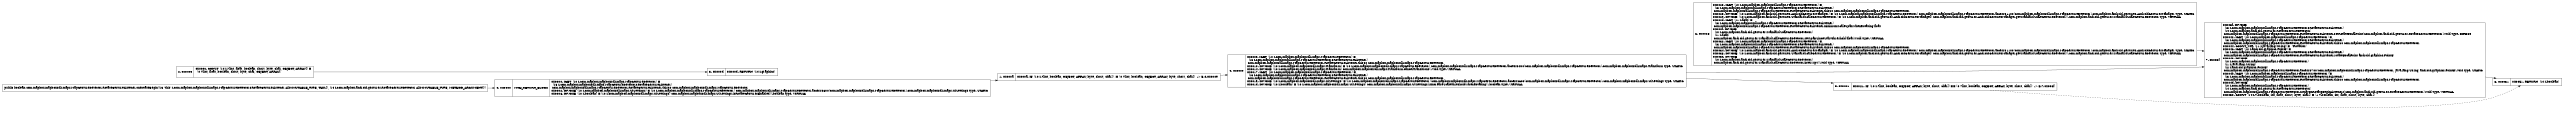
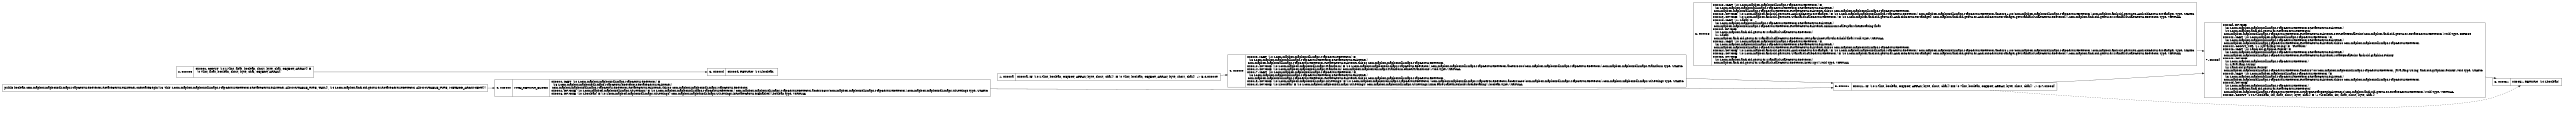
  digraph {
    rankdir=LR
    node [shape=record]
    n1 [label="{0\:\ 0x0000|MTH_RETURN_BLOCK\l|0x0000: IGET  (r0 I:com.mapbox.mapboxsdk.maps.MapGestureDetector) = \l  (r3 I:com.mapbox.mapboxsdk.maps.MapGestureDetector$RotateGestureListener)\l com.mapbox.mapboxsdk.maps.MapGestureDetector.RotateGestureListener.this$0 com.mapbox.mapboxsdk.maps.MapGestureDetector \l0x0002: INVOKE  (r0 I:com.mapbox.mapboxsdk.maps.UiSettings) = (r0 I:com.mapbox.mapboxsdk.maps.MapGestureDetector) com.mapbox.mapboxsdk.maps.MapGestureDetector.access$600(com.mapbox.mapboxsdk.maps.MapGestureDetector):com.mapbox.mapboxsdk.maps.UiSettings type: STATIC \l0x0006: INVOKE  (r0 I:boolean) = (r0 I:com.mapbox.mapboxsdk.maps.UiSettings) com.mapbox.mapboxsdk.maps.UiSettings.isRotateGesturesEnabled():boolean type: VIRTUAL \l}"]
    n2 [label="{1\:\ 0x000a|0x000a: IF  (r0 I:?[int, boolean, OBJECT, ARRAY, byte, short, char]) != (0 ?[int, boolean, OBJECT, ARRAY, byte, short, char])  \-\> B:4:0x000e \l}"]
    n3 [label="{4\:\ 0x000e|0x000e: IGET  (r0 I:com.mapbox.mapboxsdk.maps.MapGestureDetector) = \l  (r3 I:com.mapbox.mapboxsdk.maps.MapGestureDetector$RotateGestureListener)\l com.mapbox.mapboxsdk.maps.MapGestureDetector.RotateGestureListener.this$0 com.mapbox.mapboxsdk.maps.MapGestureDetector \l0x0010: INVOKE  (r0 I:com.mapbox.mapboxsdk.maps.Transform) = (r0 I:com.mapbox.mapboxsdk.maps.MapGestureDetector) com.mapbox.mapboxsdk.maps.MapGestureDetector.access$400(com.mapbox.mapboxsdk.maps.MapGestureDetector):com.mapbox.mapboxsdk.maps.Transform type: STATIC \l0x0014: INVOKE  (r0 I:com.mapbox.mapboxsdk.maps.Transform) com.mapbox.mapboxsdk.maps.Transform.cancelTransitions():void type: VIRTUAL \l0x0017: IGET  (r0 I:com.mapbox.mapboxsdk.maps.MapGestureDetector) = \l  (r3 I:com.mapbox.mapboxsdk.maps.MapGestureDetector$RotateGestureListener)\l com.mapbox.mapboxsdk.maps.MapGestureDetector.RotateGestureListener.this$0 com.mapbox.mapboxsdk.maps.MapGestureDetector \l0x0019: INVOKE  (r0 I:com.mapbox.mapboxsdk.maps.UiSettings) = (r0 I:com.mapbox.mapboxsdk.maps.MapGestureDetector) com.mapbox.mapboxsdk.maps.MapGestureDetector.access$600(com.mapbox.mapboxsdk.maps.MapGestureDetector):com.mapbox.mapboxsdk.maps.UiSettings type: STATIC \l0x001d: INVOKE  (r0 I:boolean) = (r0 I:com.mapbox.mapboxsdk.maps.UiSettings) com.mapbox.mapboxsdk.maps.UiSettings.isIncreaseScaleThresholdWhenRotating():boolean type: VIRTUAL \l}"]
    n4 [label="{2\:\ 0x000c|0x000c: CONST  (r4 I:?[int, float, boolean, short, byte, char, OBJECT, ARRAY]) = \l  (0 ?[int, float, boolean, short, byte, char, OBJECT, ARRAY])\l \l}"]
-   n5 [label="{3\:\ 0x000d|0x000d: RETURN  (r4 I:graphics) \l}"]
+   n5 [label="{3\:\ 0x000d|0x000d: RETURN  (r4 I:boolean) \l}"]
    n6 [label="{5\:\ 0x0021|0x0021: IF  (r0 I:?[int, boolean, OBJECT, ARRAY, byte, short, char]) == (0 ?[int, boolean, OBJECT, ARRAY, byte, short, char])  \-\> B:7:0x003f \l}"]
    n7 [label="{7\:\ 0x003f|0x003f: INVOKE  \l  (r3 I:com.mapbox.mapboxsdk.maps.MapGestureDetector$RotateGestureListener)\l  (r4 I:com.mapbox.android.gestures.RotateGestureDetector)\l com.mapbox.mapboxsdk.maps.MapGestureDetector.RotateGestureListener.setRotateFocalPoint(com.mapbox.android.gestures.RotateGestureDetector):void type: DIRECT \l0x0042: IGET  (r0 I:com.mapbox.mapboxsdk.maps.MapGestureDetector) = \l  (r3 I:com.mapbox.mapboxsdk.maps.MapGestureDetector$RotateGestureListener)\l com.mapbox.mapboxsdk.maps.MapGestureDetector.RotateGestureListener.this$0 com.mapbox.mapboxsdk.maps.MapGestureDetector \l0x0044: CONST_STR  (r1 I:java.lang.String) =  \"Rotation\" \l0x0046: IGET  (r2 I:android.graphics.PointF) = \l  (r3 I:com.mapbox.mapboxsdk.maps.MapGestureDetector$RotateGestureListener)\l com.mapbox.mapboxsdk.maps.MapGestureDetector.RotateGestureListener.rotateFocalPoint android.graphics.PointF \l0x0048: INVOKE  \l  (r0 I:com.mapbox.mapboxsdk.maps.MapGestureDetector)\l  (r1 I:java.lang.String)\l  (r2 I:android.graphics.PointF)\l com.mapbox.mapboxsdk.maps.MapGestureDetector.access$700(com.mapbox.mapboxsdk.maps.MapGestureDetector, java.lang.String, android.graphics.PointF):void type: STATIC \l0x004b: IGET  (r0 I:com.mapbox.mapboxsdk.maps.MapGestureDetector) = \l  (r3 I:com.mapbox.mapboxsdk.maps.MapGestureDetector$RotateGestureListener)\l com.mapbox.mapboxsdk.maps.MapGestureDetector.RotateGestureListener.this$0 com.mapbox.mapboxsdk.maps.MapGestureDetector \l0x004d: INVOKE  \l  (r0 I:com.mapbox.mapboxsdk.maps.MapGestureDetector)\l  (r4 I:com.mapbox.android.gestures.RotateGestureDetector)\l com.mapbox.mapboxsdk.maps.MapGestureDetector.notifyOnRotateBeginListeners(com.mapbox.android.gestures.RotateGestureDetector):void type: VIRTUAL \l0x0050: CONST  (r4 I:?[boolean, int, float, short, byte, char]) = (1 ?[boolean, int, float, short, byte, char]) \l}"]
    n8 [label="{8\:\ 0x0051|0x0051: RETURN  (r4 I:boolean) \l}"]
    n9 [label="{6\:\ 0x0023|0x0023: IGET  (r0 I:com.mapbox.mapboxsdk.maps.MapGestureDetector) = \l  (r3 I:com.mapbox.mapboxsdk.maps.MapGestureDetector$RotateGestureListener)\l com.mapbox.mapboxsdk.maps.MapGestureDetector.RotateGestureListener.this$0 com.mapbox.mapboxsdk.maps.MapGestureDetector \l0x0025: INVOKE  (r0 I:com.mapbox.android.gestures.AndroidGesturesManager) = (r0 I:com.mapbox.mapboxsdk.maps.MapGestureDetector) com.mapbox.mapboxsdk.maps.MapGestureDetector.access$1100(com.mapbox.mapboxsdk.maps.MapGestureDetector):com.mapbox.android.gestures.AndroidGesturesManager type: STATIC \l0x0029: INVOKE  (r0 I:com.mapbox.android.gestures.StandardScaleGestureDetector) = (r0 I:com.mapbox.android.gestures.AndroidGesturesManager) com.mapbox.android.gestures.AndroidGesturesManager.getStandardScaleGestureDetector():com.mapbox.android.gestures.StandardScaleGestureDetector type: VIRTUAL \l8x002d: IGET  (r1 I:float) = \l  (r3 I:com.mapbox.mapboxsdk.maps.MapGestureDetector$RotateGestureListener)\l com.mapbox.mapboxsdk.maps.MapGestureDetector.RotateGestureListener.minimumScaleSpanWhenRotating float \l0x002f: INVOKE  \l  (r0 I:com.mapbox.android.gestures.StandardScaleGestureDetector)\l  (r1 I:float)\l com.mapbox.android.gestures.StandardScaleGestureDetector.setSpanSinceStartThreshold(float):void type: VIRTUAL \l0x0032: IGET  (r0 I:com.mapbox.mapboxsdk.maps.MapGestureDetector) = \l  (r3 I:com.mapbox.mapboxsdk.maps.MapGestureDetector$RotateGestureListener)\l com.mapbox.mapboxsdk.maps.MapGestureDetector.RotateGestureListener.this$0 com.mapbox.mapboxsdk.maps.MapGestureDetector \l0x0034: INVOKE  (r0 I:com.mapbox.android.gestures.AndroidGesturesManager) = (r0 I:com.mapbox.mapboxsdk.maps.MapGestureDetector) com.mapbox.mapboxsdk.maps.MapGestureDetector.access$1100(com.mapbox.mapboxsdk.maps.MapGestureDetector):com.mapbox.android.gestures.AndroidGesturesManager type: STATIC \l0x0038: INVOKE  (r0 I:com.mapbox.android.gestures.StandardScaleGestureDetector) = (r0 I:com.mapbox.android.gestures.AndroidGesturesManager) com.mapbox.android.gestures.AndroidGesturesManager.getStandardScaleGestureDetector():com.mapbox.android.gestures.StandardScaleGestureDetector type: VIRTUAL \l0x003c: INVOKE  \l  (r0 I:com.mapbox.android.gestures.StandardScaleGestureDetector)\l com.mapbox.android.gestures.StandardScaleGestureDetector.interrupt():void type: VIRTUAL \l}"]
    n10 [label="{public boolean com.mapbox.mapboxsdk.maps.MapGestureDetector.RotateGestureListener.onRotateBegin((r3 'this' I:com.mapbox.mapboxsdk.maps.MapGestureDetector$RotateGestureListener A[IMMUTABLE_TYPE, THIS]), (r4 I:com.mapbox.android.gestures.RotateGestureDetector A[IMMUTABLE_TYPE, METHOD_ARGUMENT])) }"]
-   n1 -> n2
+   n1 -> n6
    n2 -> n3
    n3 -> n6
    n4 -> n5
-   n3 -> n7
+   n6 -> n7
    n6 -> n8 [style=dashed]
    n7 -> n8
    n9 -> n7
    n10 -> n1
  }
